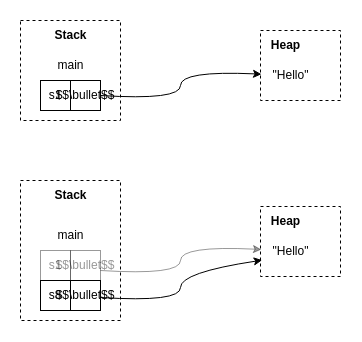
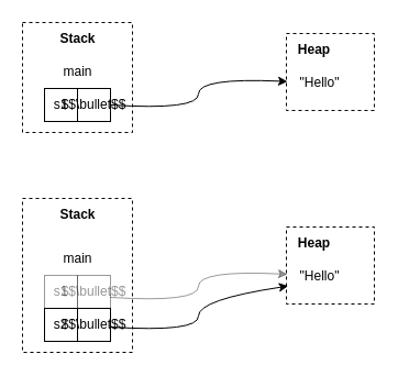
  <mxCell id="0" />
  <mxCell id="1" parent="0" />
  <mxCell id="2" value="" style="rounded=0;whiteSpace=wrap;html=1;dashed=1;" vertex="1" parent="1"><mxGeometry x="20" y="20" width="100" height="100" as="geometry" /></mxCell>
  <mxCell id="3" value="&lt;b&gt;Stack&lt;/b&gt;" style="text;html=1;align=center;verticalAlign=middle;resizable=0;points=[];autosize=1;strokeColor=none;fillColor=none;" vertex="1" parent="1"><mxGeometry x="40" y="20" width="60" height="30" as="geometry" /></mxCell>
  <mxCell id="4" value="s1" style="rounded=0;whiteSpace=wrap;html=1;" vertex="1" parent="1"><mxGeometry x="40" y="80" width="30" height="30" as="geometry" /></mxCell>
  <mxCell id="5" value="$$\bullet$$" style="rounded=0;whiteSpace=wrap;html=1;" vertex="1" parent="1"><mxGeometry x="70" y="80" width="30" height="30" as="geometry" /></mxCell>
  <mxCell id="6" value="main" style="text;html=1;align=center;verticalAlign=middle;resizable=0;points=[];autosize=1;strokeColor=none;fillColor=none;" vertex="1" parent="1"><mxGeometry x="45" y="50" width="50" height="30" as="geometry" /></mxCell>
  <mxCell id="7" value="" style="rounded=0;whiteSpace=wrap;html=1;dashed=1;" vertex="1" parent="1"><mxGeometry x="260" y="30" width="80" height="70" as="geometry" /></mxCell>
  <mxCell id="8" value="&lt;b&gt;Heap&lt;/b&gt;" style="text;html=1;align=center;verticalAlign=middle;resizable=0;points=[];autosize=1;strokeColor=none;fillColor=none;" vertex="1" parent="1"><mxGeometry x="260" y="30" width="50" height="30" as="geometry" /></mxCell>
  <mxCell id="9" value="&quot;Hello&quot;" style="text;html=1;align=center;verticalAlign=middle;resizable=0;points=[];autosize=1;strokeColor=none;fillColor=none;" vertex="1" parent="1"><mxGeometry x="260" y="60" width="60" height="30" as="geometry" /></mxCell>
  <mxCell id="10" value="" style="rounded=0;whiteSpace=wrap;html=1;dashed=1;" vertex="1" parent="1"><mxGeometry x="20" y="180" width="100" height="140" as="geometry" /></mxCell>
  <mxCell id="11" value="&lt;b&gt;Stack&lt;/b&gt;" style="text;html=1;align=center;verticalAlign=middle;resizable=0;points=[];autosize=1;strokeColor=none;fillColor=none;" vertex="1" parent="1"><mxGeometry x="40" y="180" width="60" height="30" as="geometry" /></mxCell>
  <mxCell id="12" value="s1" style="rounded=0;whiteSpace=wrap;html=1;opacity=40;textOpacity=40;" vertex="1" parent="1"><mxGeometry x="40" y="250" width="30" height="30" as="geometry" /></mxCell>
  <mxCell id="13" value="$$\bullet$$" style="rounded=0;whiteSpace=wrap;html=1;opacity=40;textOpacity=40;" vertex="1" parent="1"><mxGeometry x="70" y="250" width="30" height="30" as="geometry" /></mxCell>
- <mxCell id="14" value="s8" style="rounded=0;whiteSpace=wrap;html=1;" vertex="1" parent="1"><mxGeometry x="40" y="280" width="30" height="30" as="geometry" /></mxCell>
+ <mxCell id="14" value="s2" style="rounded=0;whiteSpace=wrap;html=1;" vertex="1" parent="1"><mxGeometry x="40" y="280" width="30" height="30" as="geometry" /></mxCell>
  <mxCell id="15" value="$$\bullet$$" style="rounded=0;whiteSpace=wrap;html=1;" vertex="1" parent="1"><mxGeometry x="70" y="280" width="30" height="30" as="geometry" /></mxCell>
  <mxCell id="16" value="main" style="text;html=1;align=center;verticalAlign=middle;resizable=0;points=[];autosize=1;strokeColor=none;fillColor=none;" vertex="1" parent="1"><mxGeometry x="45" y="220" width="50" height="30" as="geometry" /></mxCell>
  <mxCell id="17" value="" style="endArrow=classic;html=1;rounded=0;exitX=1;exitY=0.5;exitDx=0;exitDy=0;entryX=0.017;entryY=0.456;entryDx=0;entryDy=0;entryPerimeter=0;curved=1;" edge="1" parent="1" source="5" target="9"><mxGeometry width="50" height="50" relative="1" as="geometry"><mxPoint x="240" y="150" as="sourcePoint" /><mxPoint x="290" y="100" as="targetPoint" /><Array as="points"><mxPoint x="180" y="100" /><mxPoint x="180" y="70" /></Array></mxGeometry></mxCell>
  <mxCell id="18" value="" style="rounded=0;whiteSpace=wrap;html=1;dashed=1;" vertex="1" parent="1"><mxGeometry x="260" y="206" width="80" height="70" as="geometry" /></mxCell>
  <mxCell id="19" value="&lt;b&gt;Heap&lt;/b&gt;" style="text;html=1;align=center;verticalAlign=middle;resizable=0;points=[];autosize=1;strokeColor=none;fillColor=none;" vertex="1" parent="1"><mxGeometry x="260" y="206" width="50" height="30" as="geometry" /></mxCell>
  <mxCell id="20" value="&quot;Hello&quot;" style="text;html=1;align=center;verticalAlign=middle;resizable=0;points=[];autosize=1;strokeColor=none;fillColor=none;" vertex="1" parent="1"><mxGeometry x="260" y="236" width="60" height="30" as="geometry" /></mxCell>
  <mxCell id="21" value="" style="endArrow=classic;html=1;rounded=0;exitX=1;exitY=0.5;exitDx=0;exitDy=0;entryX=0.017;entryY=0.456;entryDx=0;entryDy=0;entryPerimeter=0;curved=1;opacity=40;" edge="1" parent="1"><mxGeometry width="50" height="50" relative="1" as="geometry"><mxPoint x="100" y="270" as="sourcePoint" /><mxPoint x="261" y="249" as="targetPoint" /><Array as="points"><mxPoint x="180" y="275" /><mxPoint x="180" y="245" /></Array></mxGeometry></mxCell>
  <mxCell id="22" value="" style="endArrow=classic;html=1;rounded=0;exitX=1;exitY=0.5;exitDx=0;exitDy=0;entryX=0.028;entryY=0.789;entryDx=0;entryDy=0;entryPerimeter=0;curved=1;" edge="1" parent="1" target="20"><mxGeometry width="50" height="50" relative="1" as="geometry"><mxPoint x="100" y="297" as="sourcePoint" /><mxPoint x="261" y="276" as="targetPoint" /><Array as="points"><mxPoint x="180" y="302" /><mxPoint x="180" y="272" /></Array></mxGeometry></mxCell>
  <mxCell id="23" value="Untitled Layer" parent="0" />
